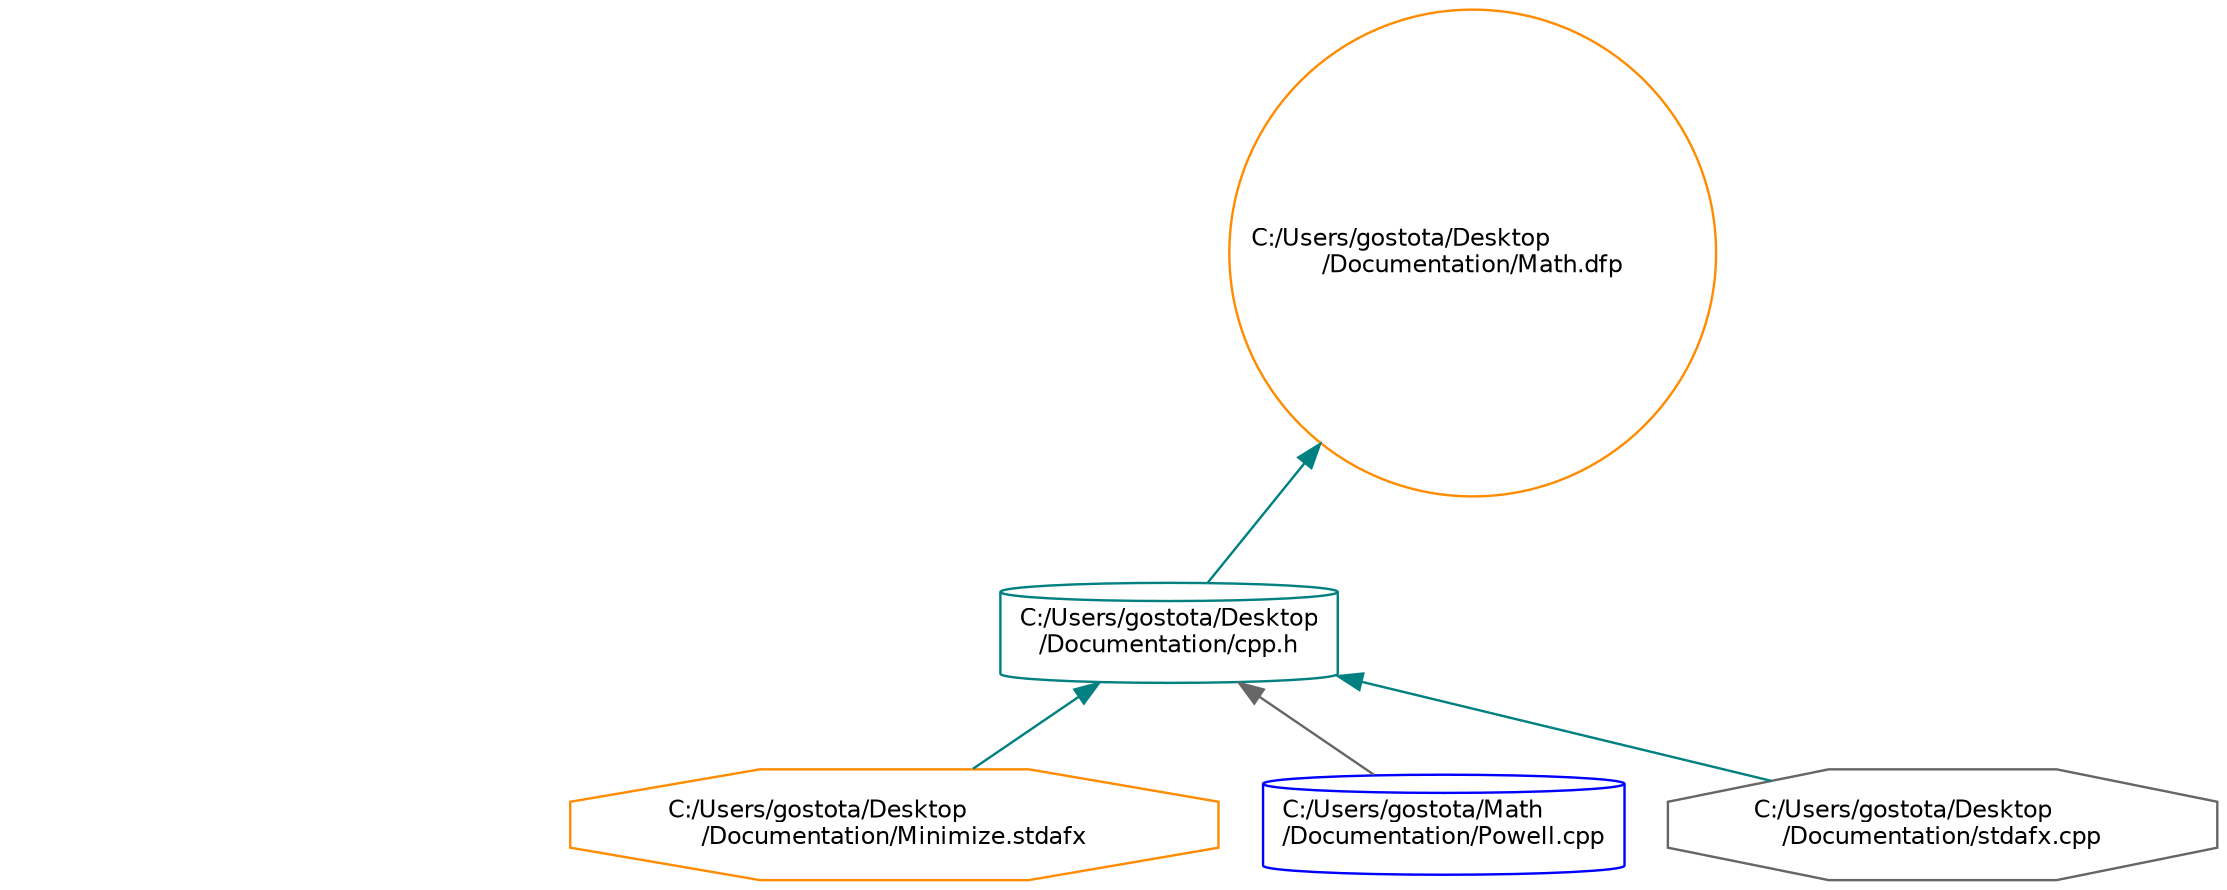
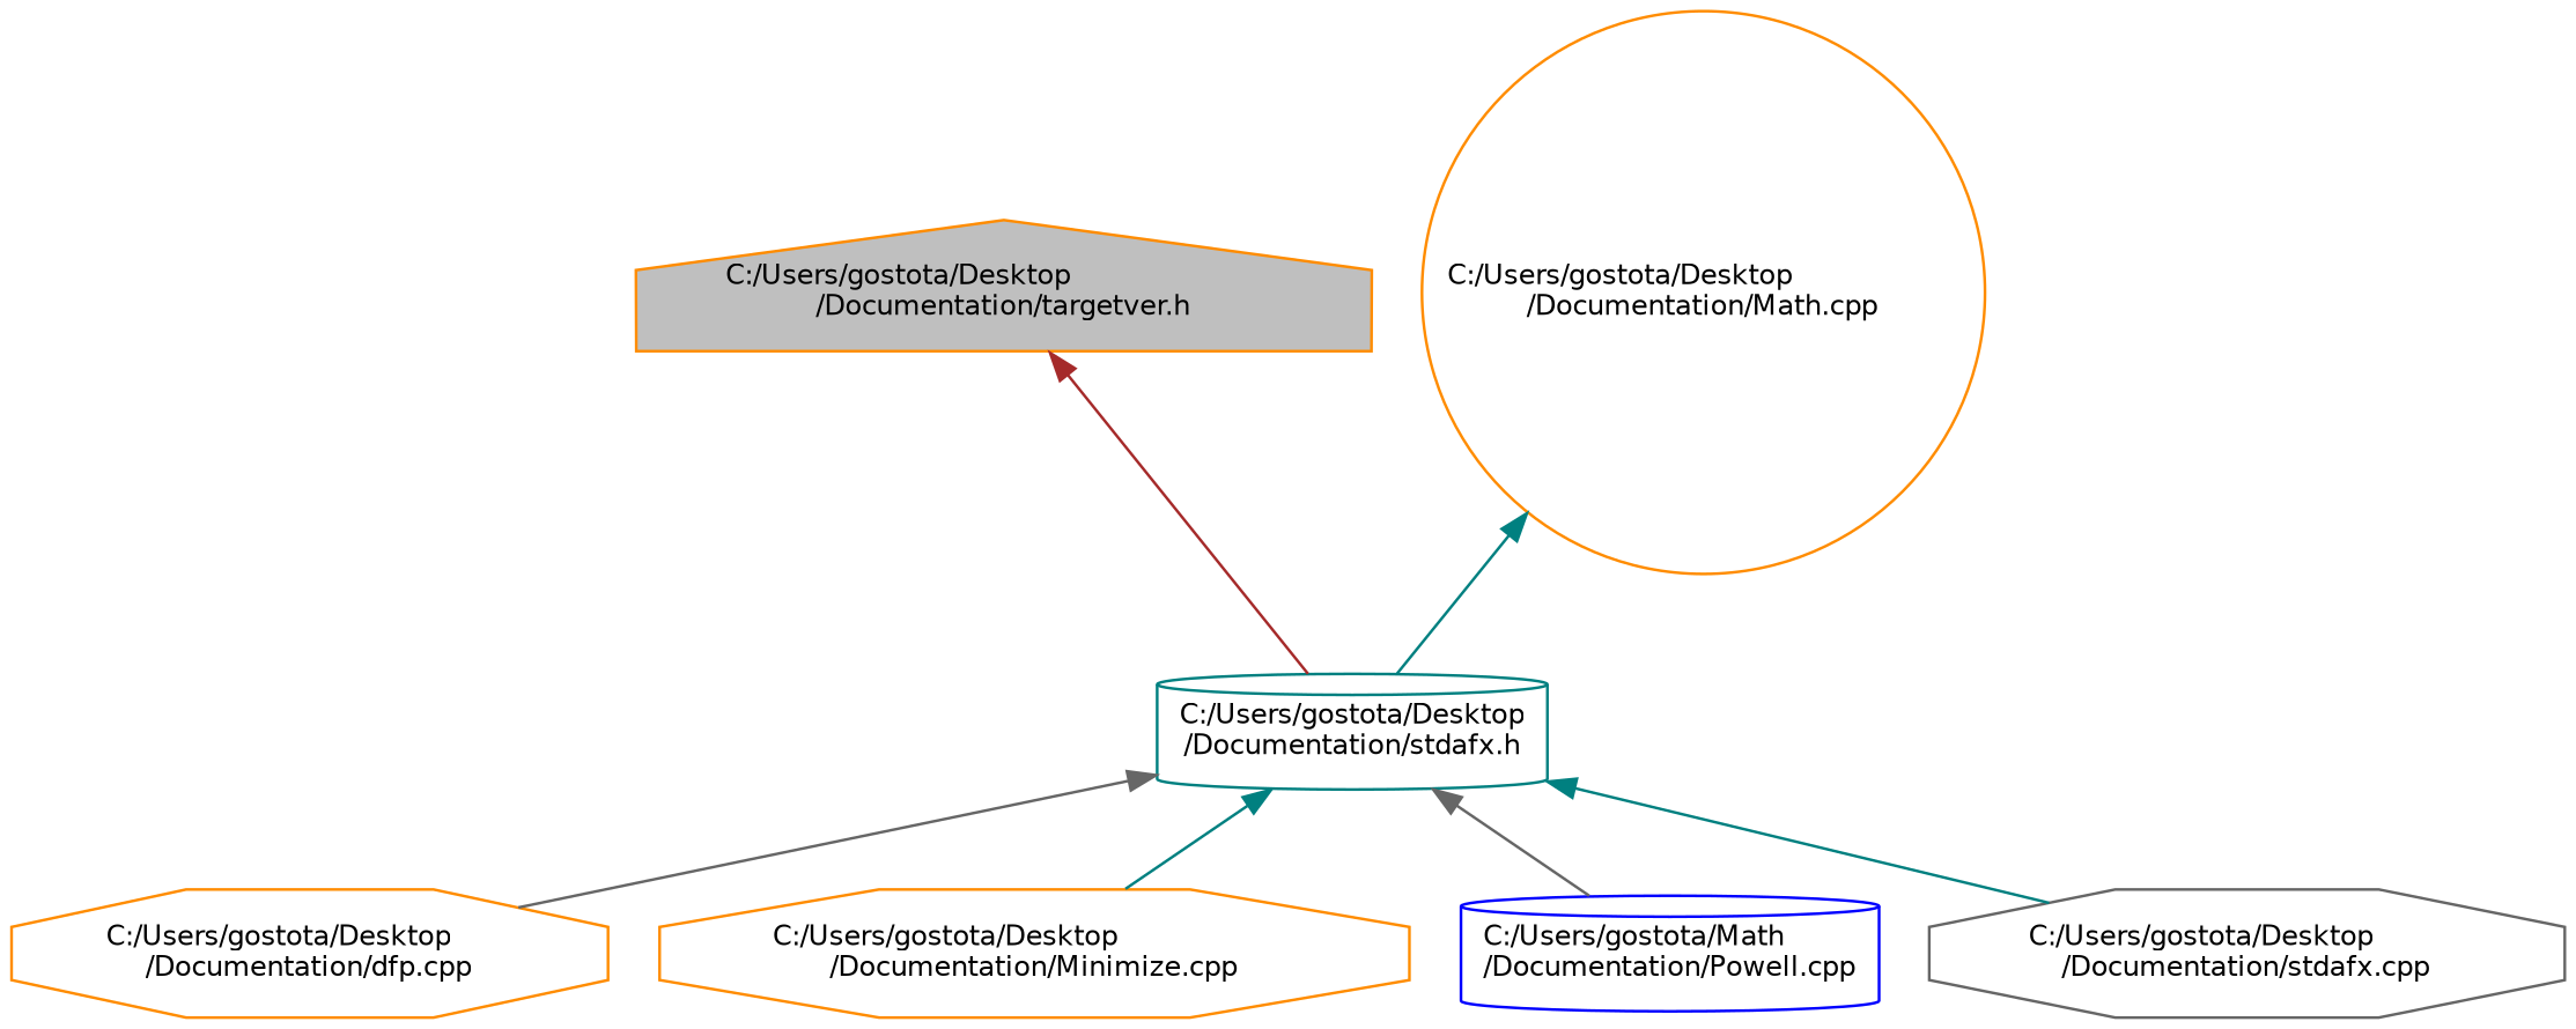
  digraph {
    node [color=darkorange fillcolor=white fontname=Helvetica fontsize=10 shape=octagon style=filled]
    edge [color=teal dir=back fontname=Helvetica fontsize=10 labelfontname=Helvetica labelfontsize=10 style=solid]
-   n2 [color=teal height=0.2 label="C:/Users/gostota/Desktop\l/Documentation/cpp.h" shape=cylinder width=0.4]
-   n4 [height=0.2 label="C:/Users/gostota/Desktop\l/Documentation/Minimize.stdafx" width=0.4]
+   n1 [fillcolor=grey75 fontcolor=black height=0.2 label="C:/Users/gostota/Desktop\l/Documentation/targetver.h" shape=house width=0.4]
+   n2 [color=teal height=0.2 label="C:/Users/gostota/Desktop\l/Documentation/stdafx.h" shape=cylinder width=0.4]
+   n3 [height=0.2 label="C:/Users/gostota/Desktop\l/Documentation/dfp.cpp" width=0.4]
+   n4 [height=0.2 label="C:/Users/gostota/Desktop\l/Documentation/Minimize.cpp" width=0.4]
    n5 [color=blue height=0.2 label="C:/Users/gostota/Math\l/Documentation/Powell.cpp" shape=cylinder width=0.4]
    n6 [color=gray40 height=0.2 label="C:/Users/gostota/Desktop\l/Documentation/stdafx.cpp" width=0.4]
-   n7 [height=0.2 label="C:/Users/gostota/Desktop\l/Documentation/Math.dfp" shape=circle width=0.4]
+   n7 [height=0.2 label="C:/Users/gostota/Desktop\l/Documentation/Math.cpp" shape=circle width=0.4]
+   n1 -> n2 [color=brown]
+   n2 -> n3 [color=gray40]
    n2 -> n4
    n2 -> n5 [color=gray40]
    n2 -> n6
    n7 -> n2
  }
